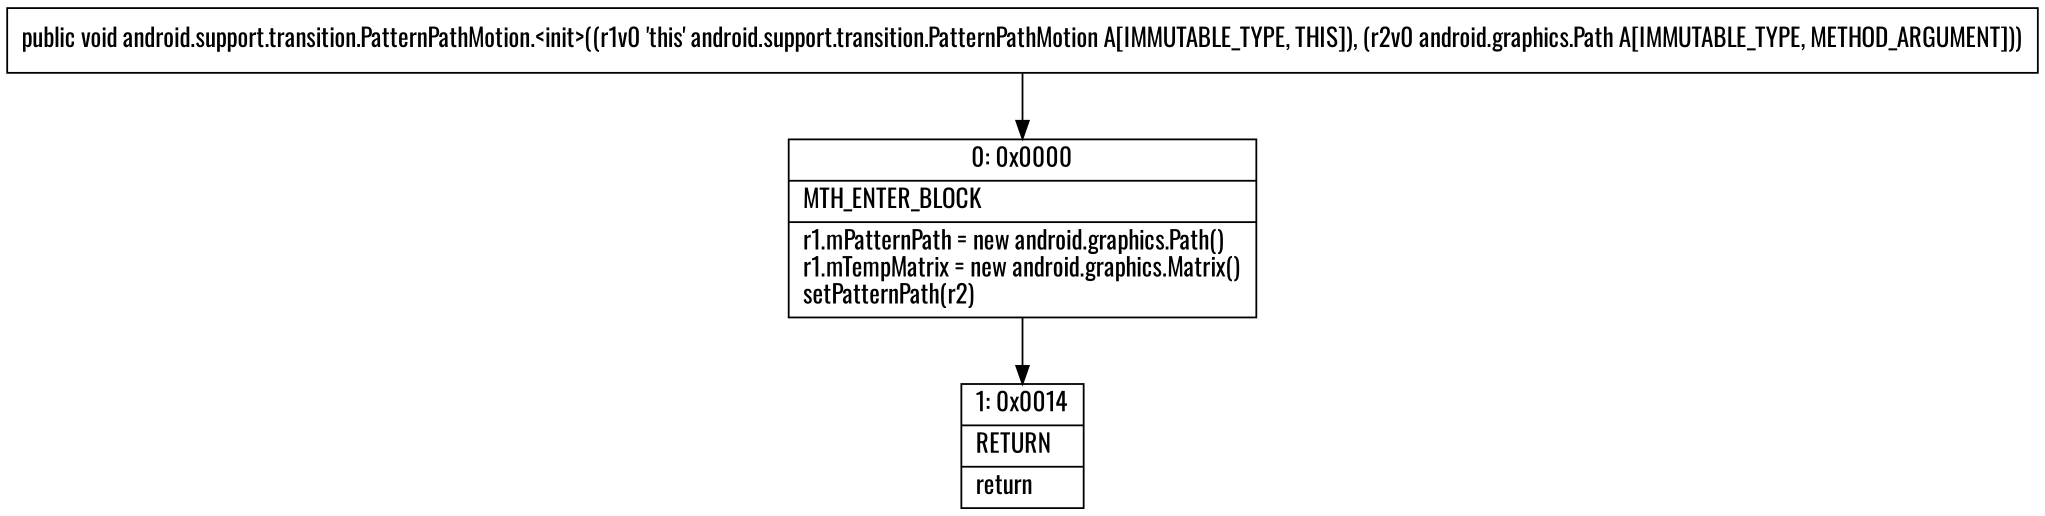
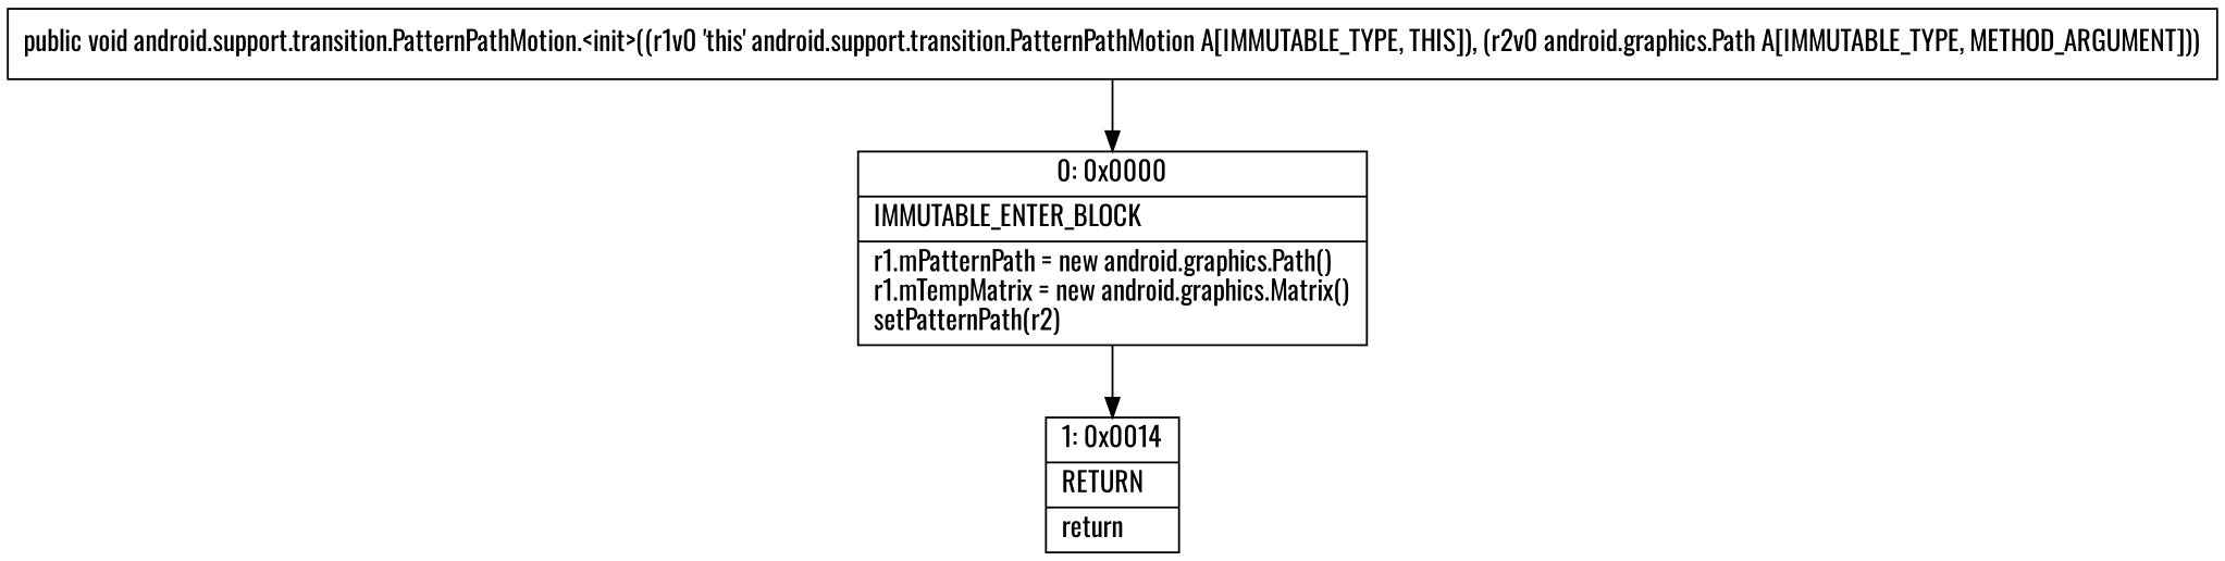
  digraph {
    fontname=Oswald
    node [shape=record fontname=Oswald]
    edge [fontname=Oswald]
-   n1 [label="{0\:\ 0x0000|MTH_ENTER_BLOCK\l|r1.mPatternPath = new android.graphics.Path()\lr1.mTempMatrix = new android.graphics.Matrix()\lsetPatternPath(r2)\l}"]
+   n1 [label="{0\:\ 0x0000|IMMUTABLE_ENTER_BLOCK\l|r1.mPatternPath = new android.graphics.Path()\lr1.mTempMatrix = new android.graphics.Matrix()\lsetPatternPath(r2)\l}"]
    n2 [label="{1\:\ 0x0014|RETURN\l|return\l}"]
    n3 [label="{public void android.support.transition.PatternPathMotion.\<init\>((r1v0 'this' android.support.transition.PatternPathMotion A[IMMUTABLE_TYPE, THIS]), (r2v0 android.graphics.Path A[IMMUTABLE_TYPE, METHOD_ARGUMENT])) }"]
    n1 -> n2
    n3 -> n1
  }
